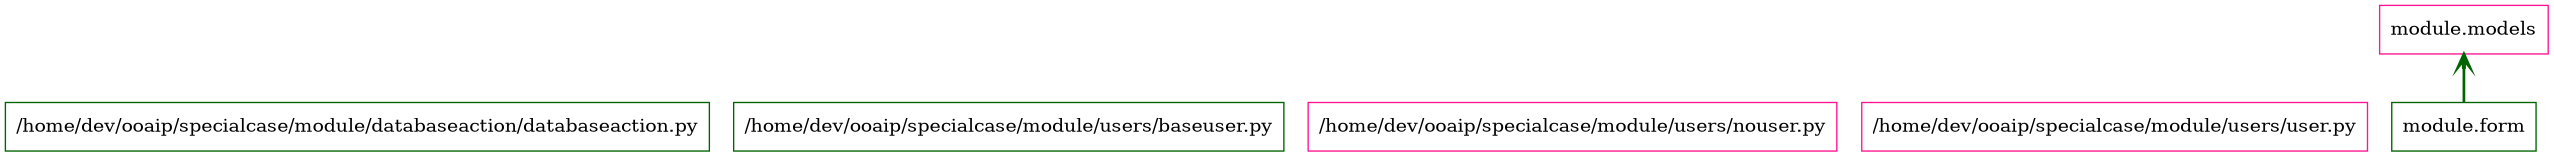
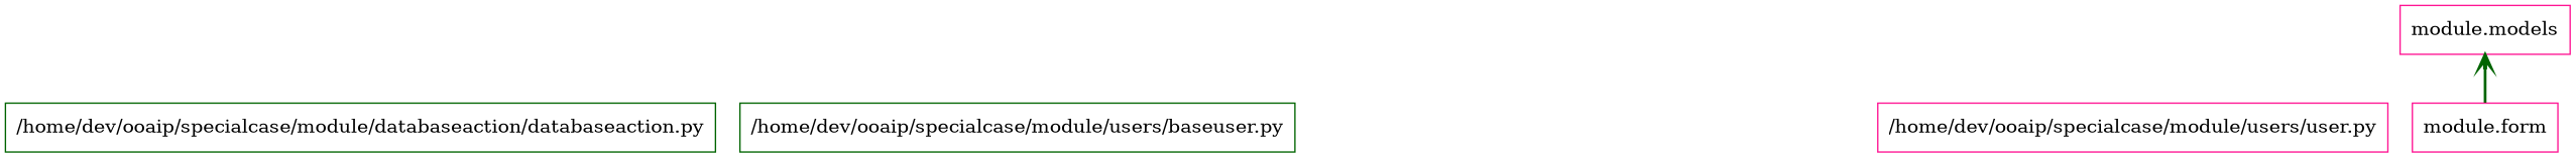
  digraph {
    rankdir=BT
    node [shape=box color=deeppink]
    n1 [label="/home/dev/ooaip/specialcase/module/databaseaction/databaseaction.py" color=darkgreen]
    n2 [label="/home/dev/ooaip/specialcase/module/users/baseuser.py" color=darkgreen]
-   n3 [label="/home/dev/ooaip/specialcase/module/users/nouser.py"]
    n4 [label="/home/dev/ooaip/specialcase/module/users/user.py"]
-   n5 [label="module.form" color=darkgreen]
+   n5 [label="module.form"]
    n6 [label="module.models"]
    n5 -> n6 [arrowhead=open arrowtail=none color=darkgreen style=bold]
  }
